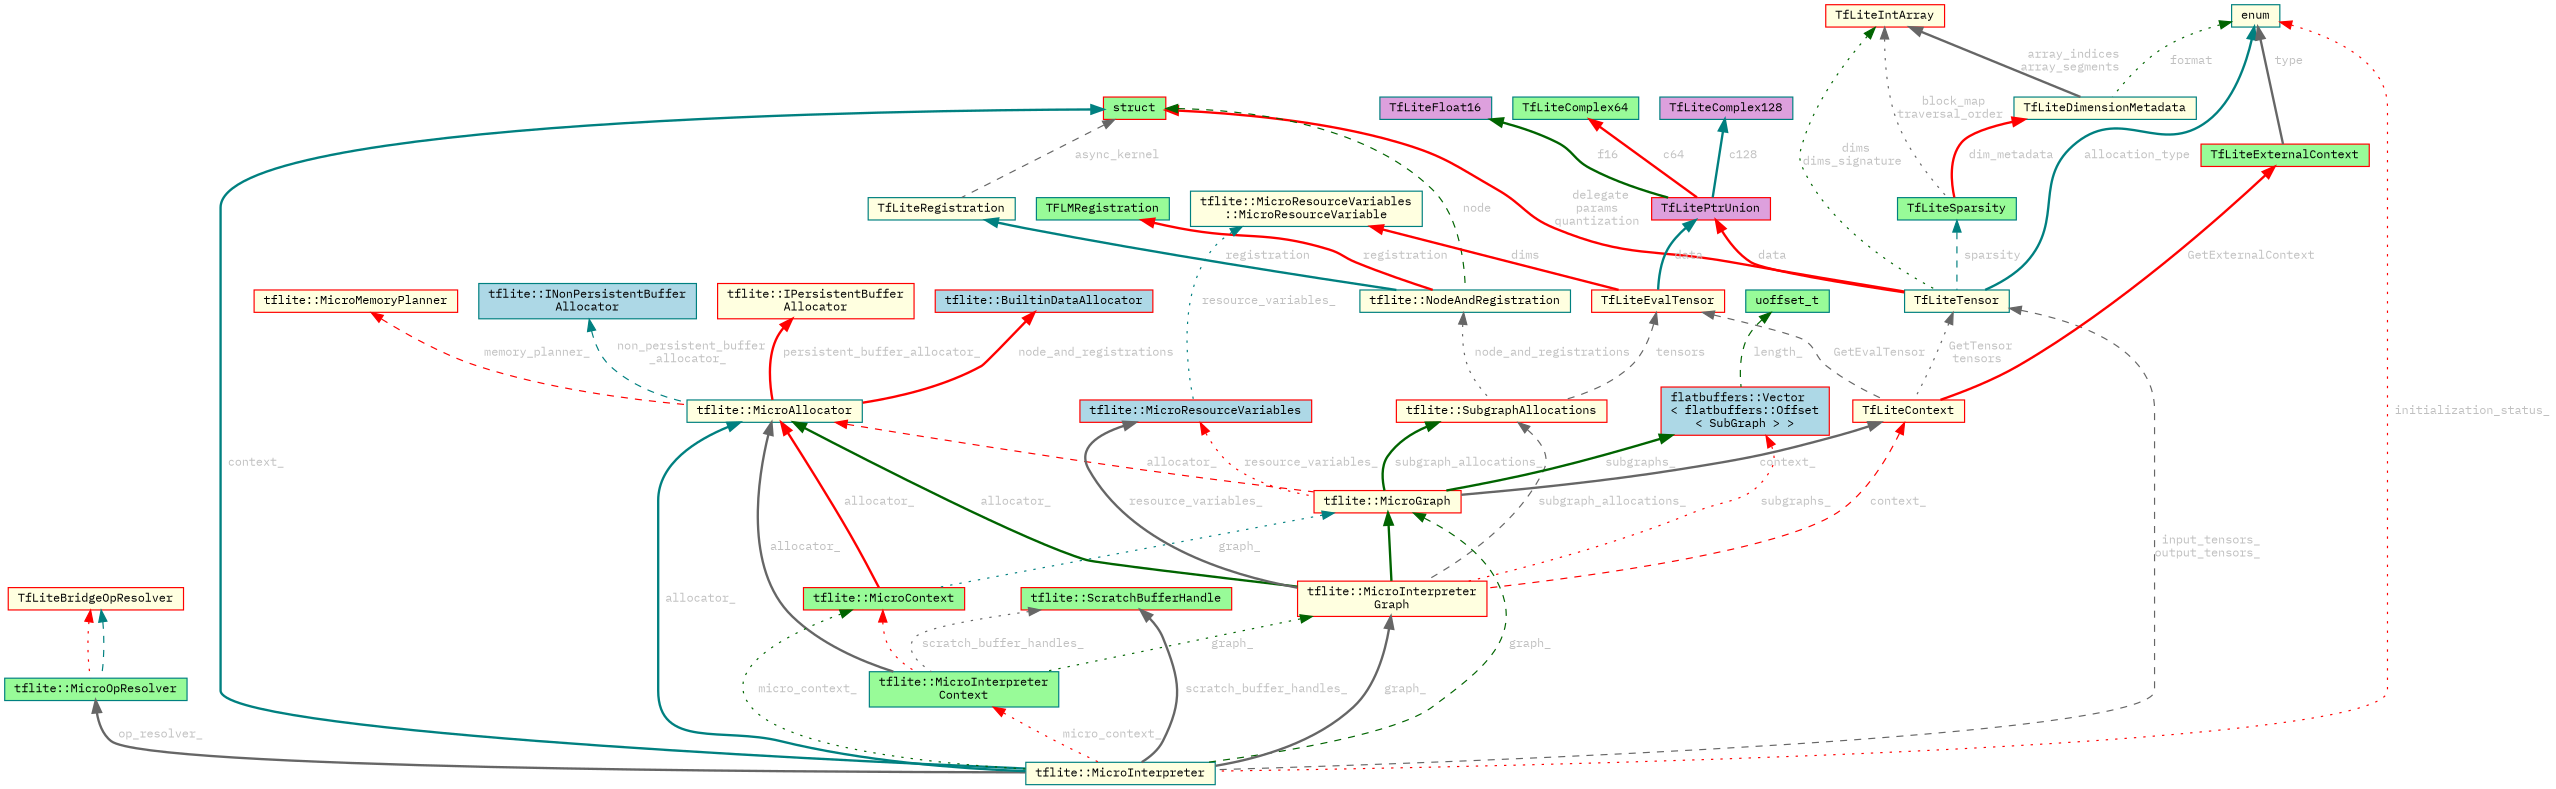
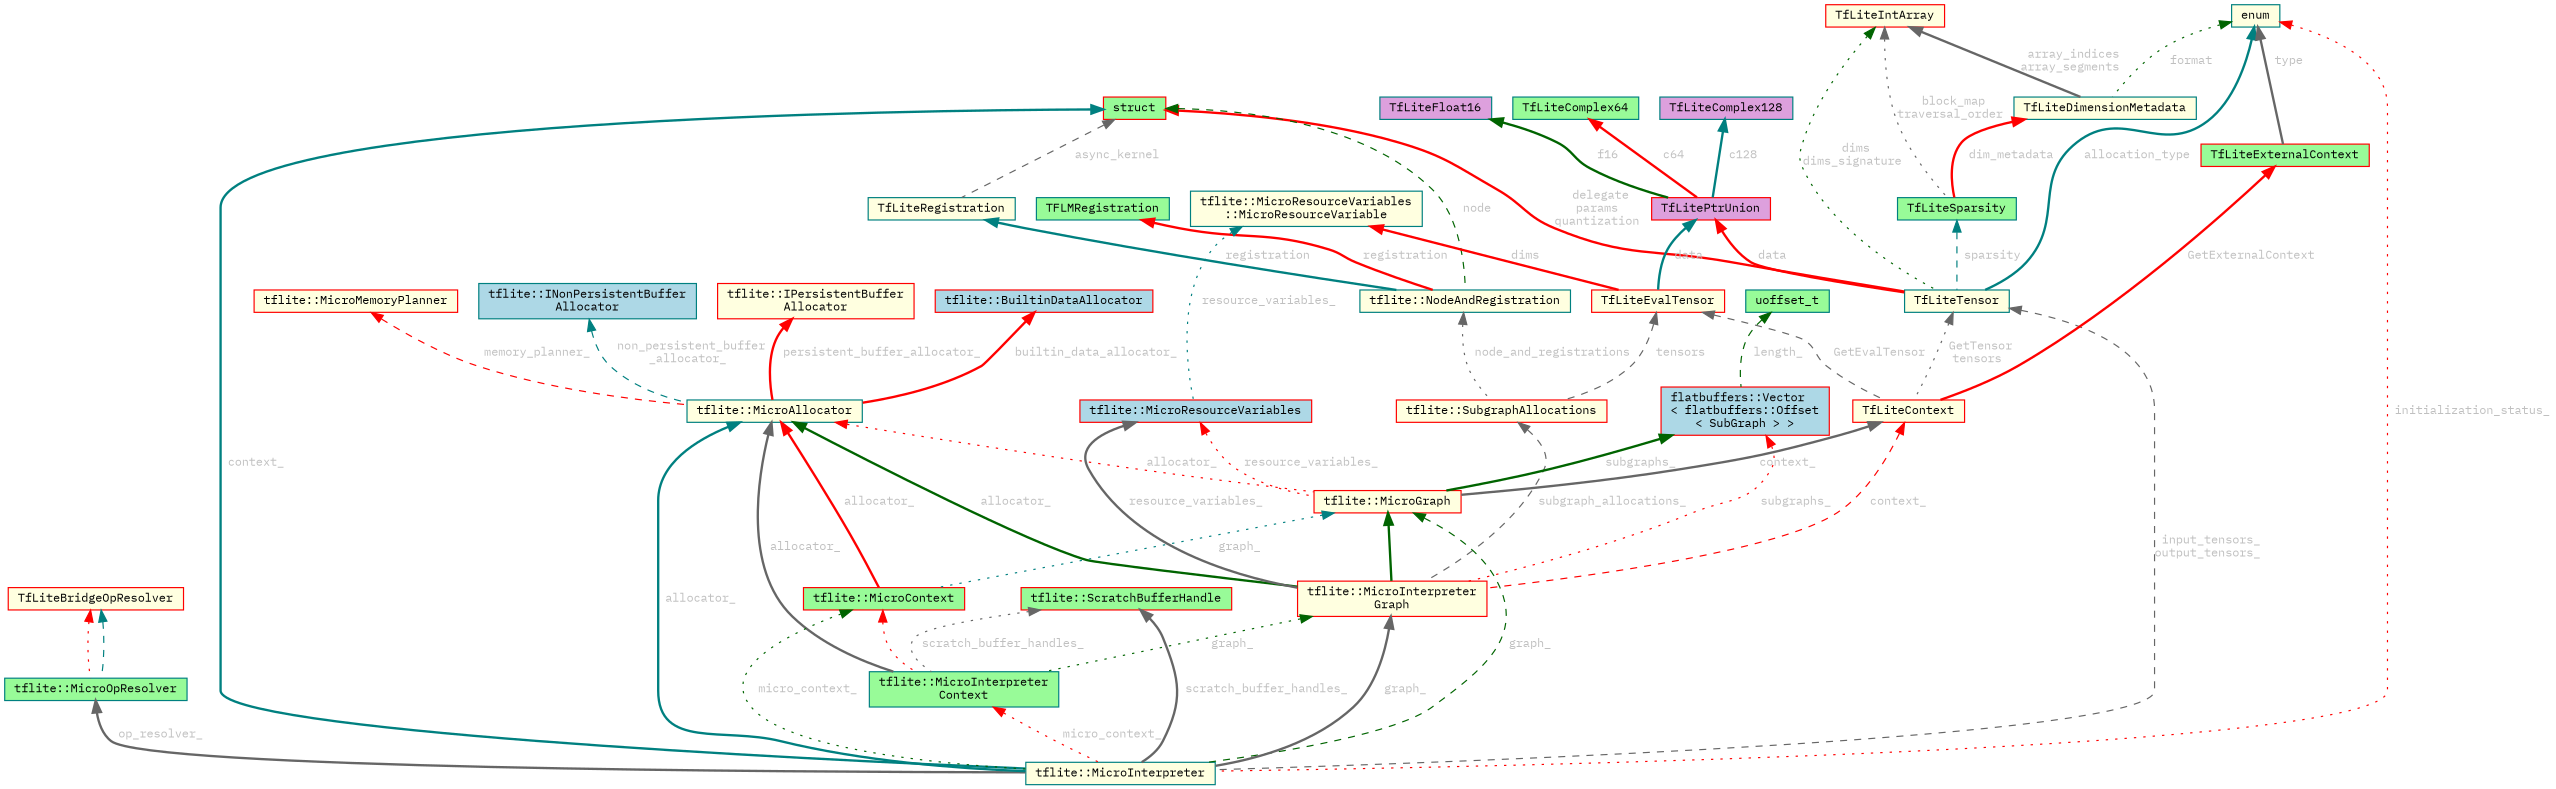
  digraph {
    fontname="IBM Plex Mono"
    rankdir=TB
    node [color=teal fillcolor=lightyellow fontname="IBM Plex Mono" fontsize=10 shape=box style=filled]
    edge [color=red dir=back fontcolor=grey fontname="IBM Plex Mono" fontsize=10 labelfontname=Helvetica labelfontsize=10 style=bold]
    n1 [fontcolor=black height=0.2 label="tflite::MicroInterpreter" width=0.4]
    n2 [fillcolor=palegreen height=0.2 label="tflite::MicroOpResolver" width=0.4]
    n3 [color=red height=0.2 label=TfLiteBridgeOpResolver width=0.4]
    n4 [color=red fillcolor=palegreen height=0.2 label=struct width=0.4]
    n5 [height=0.2 label=TfLiteTensor width=0.4]
    n6 [height=0.2 label="tflite::NodeAndRegistration" width=0.4]
    n7 [height=0.2 label=TfLiteRegistration width=0.4]
    n8 [color=red height=0.2 label=TfLiteContext width=0.4]
    n9 [color=red height=0.2 label="tflite::SubgraphAllocations" width=0.4]
    n10 [height=0.2 label="tflite::MicroAllocator" width=0.4]
    n11 [color=red height=0.2 label="tflite::MicroGraph" width=0.4]
    n12 [color=red height=0.2 label="tflite::MicroInterpreter\lGraph" width=0.4]
    n13 [color=red fillcolor=palegreen height=0.2 label="tflite::MicroContext" width=0.4]
    n14 [fillcolor=palegreen height=0.2 label="tflite::MicroInterpreter\lContext" width=0.4]
    n15 [fillcolor=lightblue height=0.2 label="tflite::INonPersistentBuffer\lAllocator" width=0.4]
    n16 [color=red height=0.2 label="tflite::IPersistentBuffer\lAllocator" width=0.4]
    n17 [color=red fillcolor=lightblue height=0.2 label="tflite::BuiltinDataAllocator" width=0.4]
    n18 [color=red height=0.2 label="tflite::MicroMemoryPlanner" width=0.4]
    n19 [color=red fillcolor=plum height=0.2 label=TfLitePtrUnion width=0.4]
    n20 [color=red height=0.2 label=TfLiteEvalTensor width=0.4]
    n21 [fillcolor=plum height=0.2 label=TfLiteFloat16 width=0.4]
    n22 [fillcolor=palegreen height=0.2 label=TfLiteComplex64 width=0.4]
    n23 [fillcolor=plum height=0.2 label=TfLiteComplex128 width=0.4]
    n24 [color=red height=0.2 label=TfLiteIntArray width=0.4]
    n25 [fillcolor=palegreen height=0.2 label=TfLiteSparsity width=0.4]
    n26 [height=0.2 label=TfLiteDimensionMetadata width=0.4]
    n27 [height=0.2 label=enum width=0.4]
    n28 [color=red fillcolor=palegreen height=0.2 label=TfLiteExternalContext width=0.4]
    n29 [fillcolor=palegreen height=0.2 label=TFLMRegistration width=0.4]
    n30 [color=red fillcolor=lightblue height=0.2 label="tflite::MicroResourceVariables" width=0.4]
    n31 [height=0.2 label="tflite::MicroResourceVariables\l::MicroResourceVariable" width=0.4]
    n32 [color=red fillcolor=lightblue height=0.2 label="flatbuffers::Vector\l\< flatbuffers::Offset\l\< SubGraph \> \>" width=0.4]
    n33 [fillcolor=palegreen height=0.2 label=uoffset_t width=0.4]
    n34 [color=red fillcolor=palegreen height=0.2 label="tflite::ScratchBufferHandle" width=0.4]
    n2 -> n1 [color=gray40 label=" op_resolver_"]
    n3 -> n2 [style=dotted fontcolor=""]
    n3 -> n2 [color=teal style=dashed fontcolor=""]
    n4 -> n1 [color=teal label=" context_"]
    n4 -> n5 [label=" delegate\nparams\nquantization"]
    n4 -> n6 [color=darkgreen label=" node" style=dashed]
    n4 -> n7 [color=gray40 label=" async_kernel" style=dashed]
    n5 -> n1 [color=gray40 label=" input_tensors_\noutput_tensors_" style=dashed]
    n5 -> n8 [color=gray40 label=" GetTensor\ntensors" style=dotted]
    n6 -> n9 [color=gray40 label=" node_and_registrations" style=dotted]
    n7 -> n6 [color=teal label=" registration"]
    n8 -> n11 [color=gray40 label=" context_"]
    n8 -> n12 [label=" context_" style=dashed]
-   n9 -> n11 [color=darkgreen label=" subgraph_allocations_"]
    n9 -> n12 [color=gray40 label=" subgraph_allocations_" style=dashed]
    n10 -> n1 [color=teal label=" allocator_"]
-   n10 -> n11 [label=" allocator_" style=dashed]
+   n10 -> n11 [label=" allocator_" style=dotted]
    n10 -> n12 [color=darkgreen label=" allocator_"]
    n10 -> n13 [label=" allocator_"]
    n10 -> n14 [color=gray40 label=" allocator_"]
    n11 -> n1 [color=darkgreen label=" graph_" style=dashed]
    n11 -> n12 [color=darkgreen fontcolor=""]
    n11 -> n13 [color=teal label=" graph_" style=dotted]
    n12 -> n1 [color=gray40 label=" graph_"]
    n12 -> n14 [color=darkgreen label=" graph_" style=dotted]
    n13 -> n1 [color=darkgreen label=" micro_context_" style=dotted]
    n13 -> n14 [style=dotted fontcolor=""]
    n14 -> n1 [label=" micro_context_" style=dotted]
    n15 -> n10 [color=teal label=" non_persistent_buffer\l_allocator_" style=dashed]
    n16 -> n10 [label=" persistent_buffer_allocator_"]
-   n17 -> n10 [label=" node_and_registrations"]
+   n17 -> n10 [label=" builtin_data_allocator_"]
    n18 -> n10 [label=" memory_planner_" style=dashed]
    n19 -> n5 [label=" data"]
    n19 -> n20 [color=teal label=" data"]
    n20 -> n8 [color=gray40 label=" GetEvalTensor" style=dashed]
    n20 -> n9 [color=gray40 label=" tensors" style=dashed]
    n21 -> n19 [color=darkgreen label=" f16"]
    n22 -> n19 [label=" c64"]
    n23 -> n19 [color=teal label=" c128"]
    n24 -> n5 [color=darkgreen label=" dims\ndims_signature" style=dotted]
    n24 -> n25 [color=gray40 label=" block_map\ntraversal_order" style=dotted]
    n24 -> n26 [color=gray40 label=" array_indices\narray_segments"]
    n25 -> n5 [color=teal label=" sparsity" style=dashed]
    n26 -> n25 [label=" dim_metadata"]
    n27 -> n1 [label=" initialization_status_" style=dotted]
    n27 -> n5 [color=teal label=" allocation_type"]
    n27 -> n26 [color=darkgreen label=" format" style=dotted]
    n27 -> n28 [color=gray40 label=" type"]
    n28 -> n8 [label=" GetExternalContext"]
    n29 -> n6 [label=" registration"]
    n30 -> n11 [label=" resource_variables_" style=dotted]
    n30 -> n12 [color=gray40 label=" resource_variables_"]
    n31 -> n20 [label=" dims"]
    n31 -> n30 [color=teal label=" resource_variables_" style=dotted]
    n32 -> n11 [color=darkgreen label=" subgraphs_"]
    n32 -> n12 [label=" subgraphs_" style=dotted]
    n33 -> n32 [color=darkgreen label=" length_" style=dashed]
    n34 -> n1 [color=gray40 label=" scratch_buffer_handles_"]
    n34 -> n14 [color=gray40 label=" scratch_buffer_handles_" style=dotted]
  }
